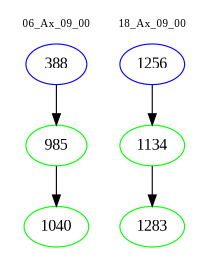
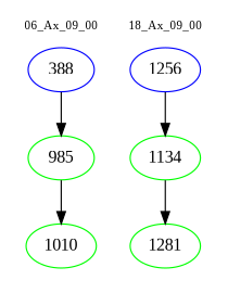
  digraph {
    fontname="Liberation Serif"
    node [color=green fontname="Liberation Serif"]
    edge [color=black fontname="Liberation Serif"]
    n1 [color=blue label=388]
    n2 [label=985]
-   n3 [label=1040]
+   n3 [label=1010]
    n4 [color=blue label=1256]
    n5 [label=1134]
-   n6 [label=1283]
+   n6 [label=1281]
    subgraph cluster_1 {
      color=white
      fontsize=10
      label="06_Ax_09_00"
      n1
      n2
      n3
    }
    subgraph cluster_2 {
      color=white
      fontsize=10
      label="18_Ax_09_00"
      n4
      n5
      n6
    }
    n1 -> n2
    n2 -> n3
    n4 -> n5
    n5 -> n6
  }
